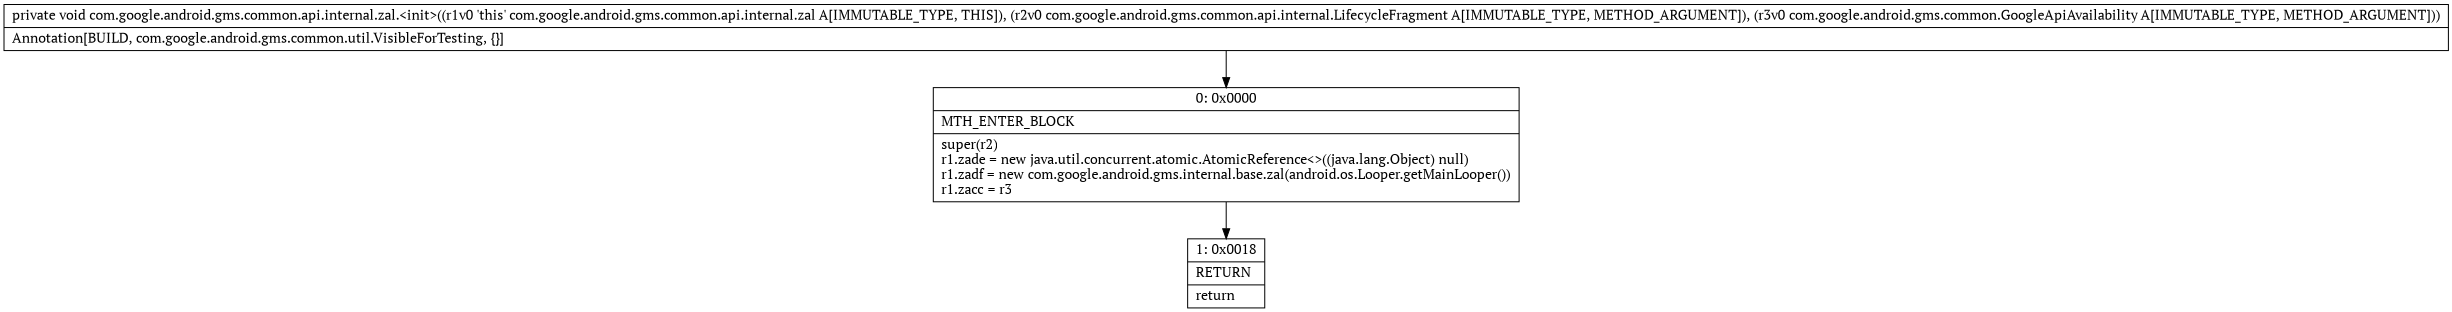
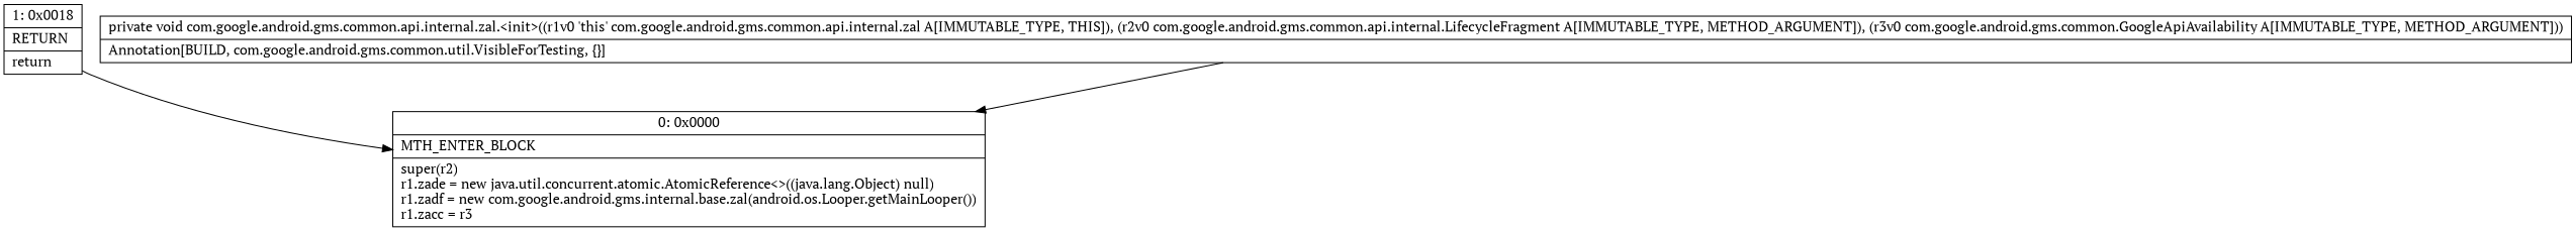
  digraph {
    fontname="PT Serif"
    node [shape=record fontname="PT Serif"]
    edge [fontname="PT Serif"]
    n1 [label="{0\:\ 0x0000|MTH_ENTER_BLOCK\l|super(r2)\lr1.zade = new java.util.concurrent.atomic.AtomicReference\<\>((java.lang.Object) null)\lr1.zadf = new com.google.android.gms.internal.base.zal(android.os.Looper.getMainLooper())\lr1.zacc = r3\l}"]
    n2 [label="{1\:\ 0x0018|RETURN\l|return\l}"]
    n3 [label="{private void com.google.android.gms.common.api.internal.zal.\<init\>((r1v0 'this' com.google.android.gms.common.api.internal.zal A[IMMUTABLE_TYPE, THIS]), (r2v0 com.google.android.gms.common.api.internal.LifecycleFragment A[IMMUTABLE_TYPE, METHOD_ARGUMENT]), (r3v0 com.google.android.gms.common.GoogleApiAvailability A[IMMUTABLE_TYPE, METHOD_ARGUMENT]))  | Annotation[BUILD, com.google.android.gms.common.util.VisibleForTesting, \{\}]\l}"]
-   n1 -> n2
+   n2 -> n1
    n3 -> n1
  }
